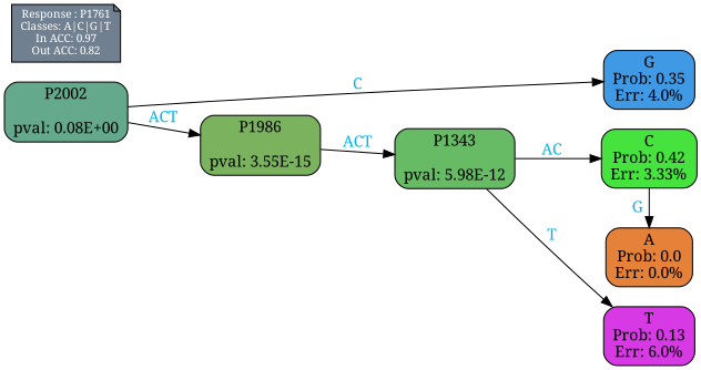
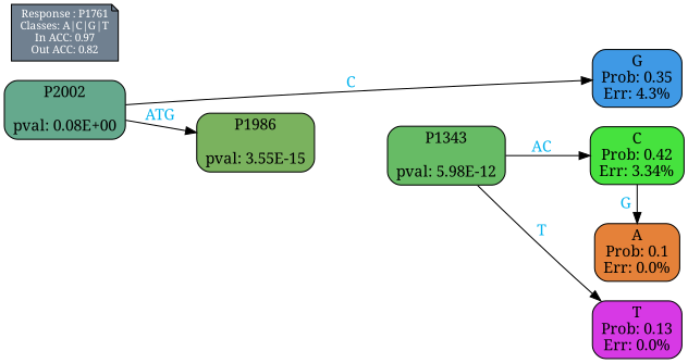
  digraph {
    fontname="Noto Serif"
    rankdir=LR
    ranksep=equally
    splines=polylines
    node [color=black fontname="Noto Serif" shape=box style="filled, rounded"]
    edge [fontcolor=deepskyblue2 fontname="Noto Serif"]
-   n1 [fillcolor="#46e23e" label="C\nProb: 0.42\nErr: 3.33%"]
-   n2 [fillcolor="#d739e5" label="T\nProb: 0.13\nErr: 6.0%"]
-   n3 [fillcolor="#e58139" label="A\nProb: 0.0\nErr: 0.0%"]
-   n4 [fillcolor="#3f99e5" label="G\nProb: 0.35\nErr: 4.0%"]
+   n1 [fillcolor="#46e23e" label="C\nProb: 0.42\nErr: 3.34%"]
+   n2 [fillcolor="#d739e5" label="T\nProb: 0.13\nErr: 0.0%"]
+   n3 [fillcolor="#e58139" label="A\nProb: 0.1\nErr: 0.0%"]
+   n4 [fillcolor="#3f99e5" label="G\nProb: 0.35\nErr: 4.3%"]
    n5 [align=left fillcolor=slategray fontcolor=white fontsize=10 label="Response : P1761\nClasses: A|C|G|T\nIn ACC: 0.97\nOut ACC: 0.82\n" shape=note style=filled]
    n6 [fillcolor="#65a98d" label="P2002\n\npval: 0.08E+00"]
    n7 [fillcolor="#7ab25e" label="P1986\n\npval: 3.55E-15"]
    n8 [fillcolor="#67bb65" label="P1343\n\npval: 5.98E-12"]
    subgraph sub_1 {
      rank=same
      n1
      n2
      n3
      n4
    }
    subgraph sub_2 {
      rank=same
      n5
      n6
    }
    n1 -> n3 [label=G]
    n6 -> n4 [label=C]
-   n6 -> n7 [label=ACT]
-   n7 -> n8 [label=ACT]
+   n6 -> n7 [label=ATG]
    n8 -> n1 [label=AC]
    n8 -> n2 [label=T]
  }
